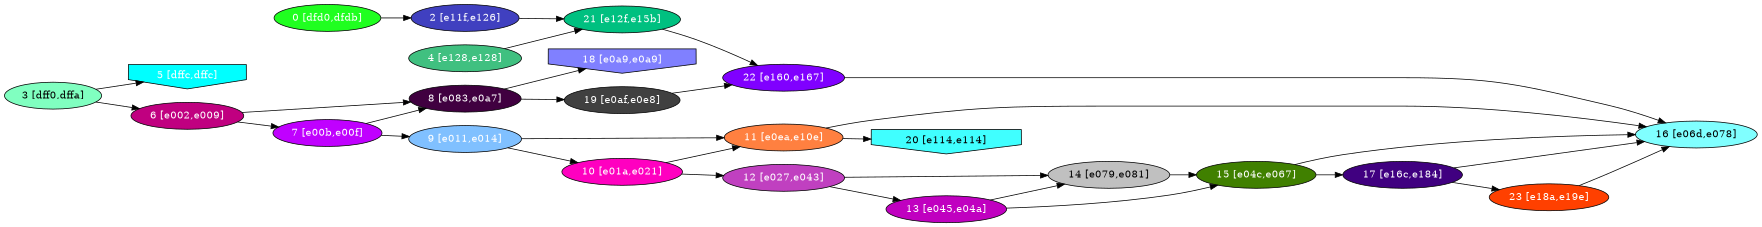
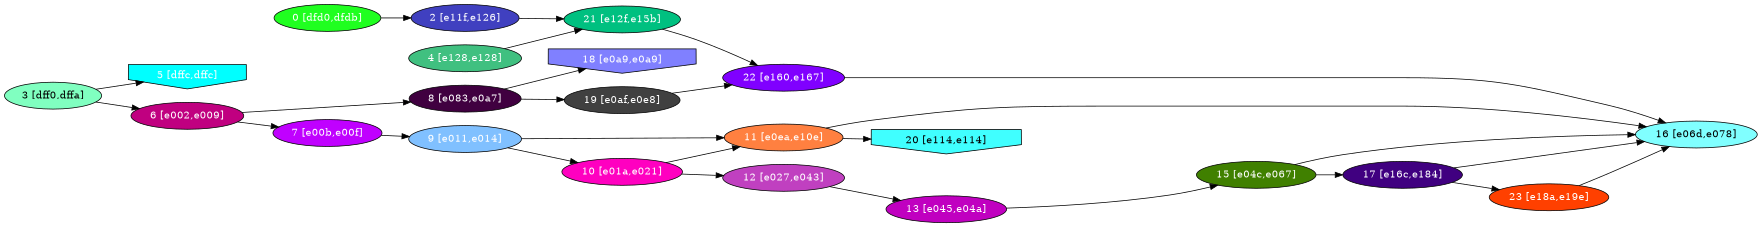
  digraph {
    rankdir=LR
    node [fontcolor="#ffffff" shape=oval style=filled]
    n1 [fillcolor="#20FF20" label="0 [dfd0,dfdb]"]
    n2 [fillcolor="#4040C0" label="2 [e11f,e126]"]
    n3 [fillcolor="#00C080" label="21 [e12f,e15b]"]
    n4 [fillcolor="#80FFC0" fontcolor="#000000" label="3 [dff0,dffa]"]
    n5 [fillcolor="#00FFFF" label="5 [dffc,dffc]" shape=invhouse]
    n6 [fillcolor="#C00080" label="6 [e002,e009]"]
    n7 [fillcolor="#40C080" label="4 [e128,e128]"]
    n8 [fillcolor="#8000FF" label="22 [e160,e167]"]
    n9 [fillcolor="#C000FF" label="7 [e00b,e00f]"]
    n10 [fillcolor="#400040" label="8 [e083,e0a7]"]
    n11 [fillcolor="#80C0FF" label="9 [e011,e014]"]
    n12 [fillcolor="#8080FF" label="18 [e0a9,e0a9]" shape=invhouse]
    n13 [fillcolor="#404040" label="19 [e0af,e0e8]"]
    n14 [fillcolor="#FF00C0" label="10 [e01a,e021]"]
    n15 [fillcolor="#FF8040" label="11 [e0ea,e10e]"]
    n16 [fillcolor="#C040C0" label="12 [e027,e043]"]
    n17 [fillcolor="#80FFFF" fontcolor="#000000" label="16 [e06d,e078]"]
    n18 [fillcolor="#40FFFF" fontcolor="#000000" label="20 [e114,e114]" shape=invhouse]
    n19 [fillcolor="#C000C0" label="13 [e045,e04a]"]
-   n20 [fillcolor="#C0C0C0" fontcolor="#000000" label="14 [e079,e081]"]
    n21 [fillcolor="#408000" label="15 [e04c,e067]"]
    n22 [fillcolor="#400080" label="17 [e16c,e184]"]
    n23 [fillcolor="#FF4000" label="23 [e18a,e19e]"]
    n1 -> n2
    n2 -> n3
    n3 -> n8
    n4 -> n5
    n4 -> n6
    n6 -> n9
    n6 -> n10
    n7 -> n3
    n8 -> n17
-   n9 -> n10
    n9 -> n11
    n10 -> n12
    n10 -> n13
    n11 -> n14
    n11 -> n15
    n13 -> n8
    n14 -> n15
    n14 -> n16
    n15 -> n17
    n15 -> n18
    n16 -> n19
-   n16 -> n20
-   n19 -> n20
    n19 -> n21
-   n20 -> n21
    n21 -> n17
    n21 -> n22
    n22 -> n17
    n22 -> n23
    n23 -> n17
  }
